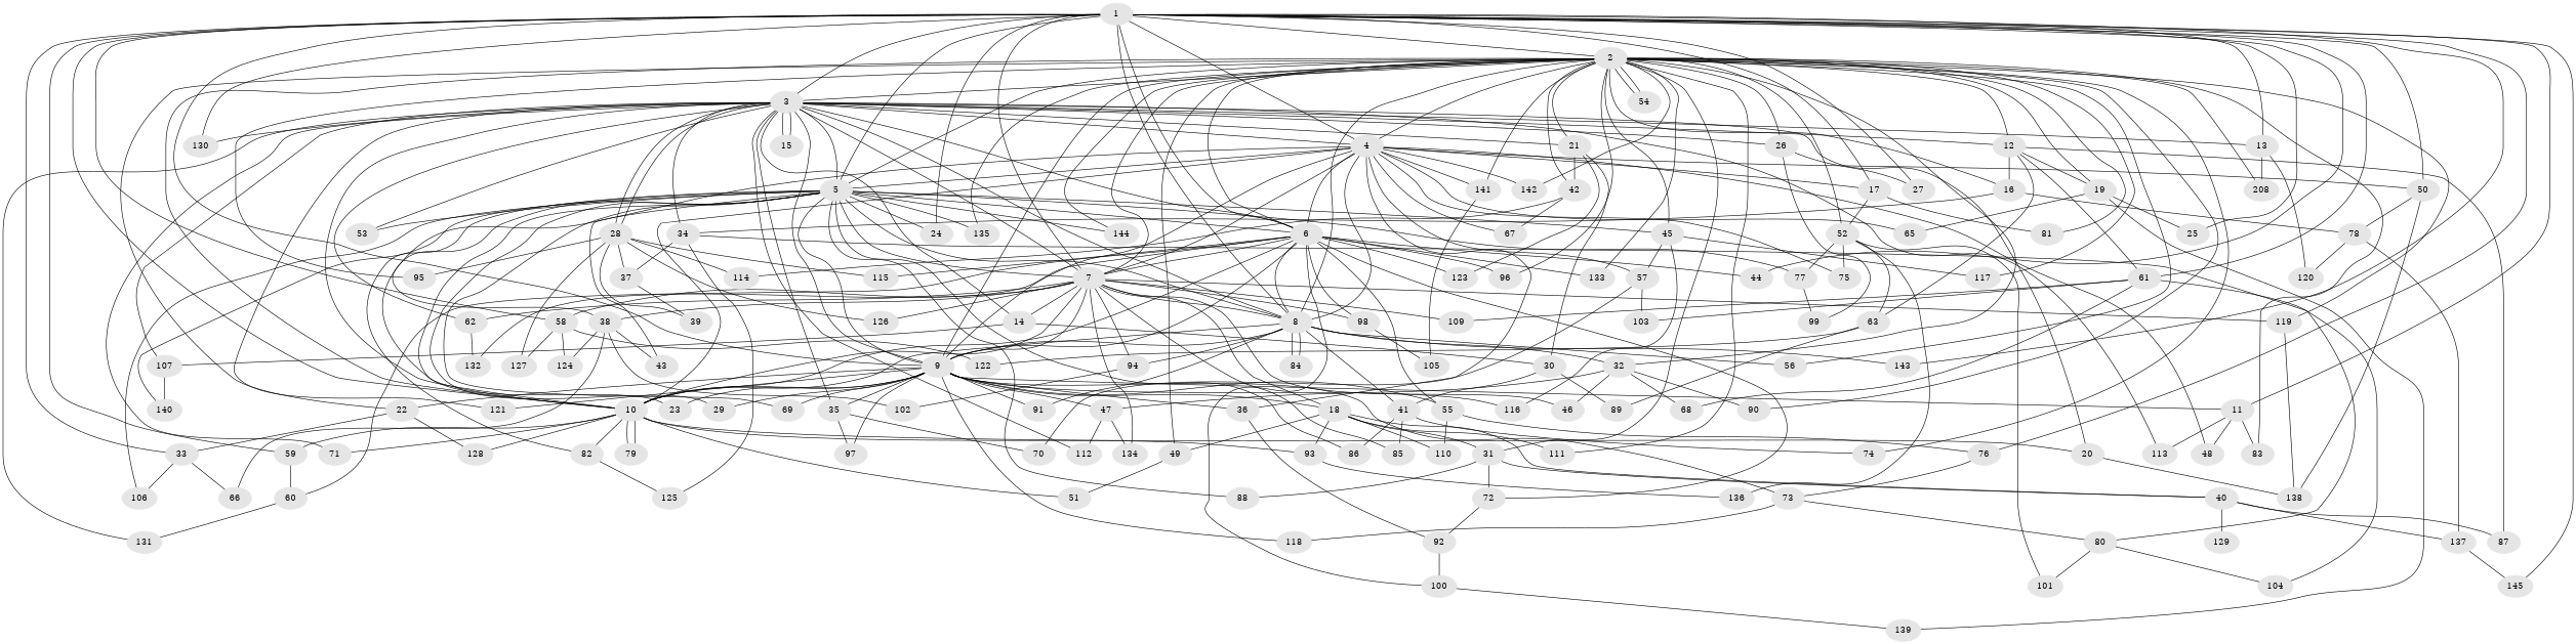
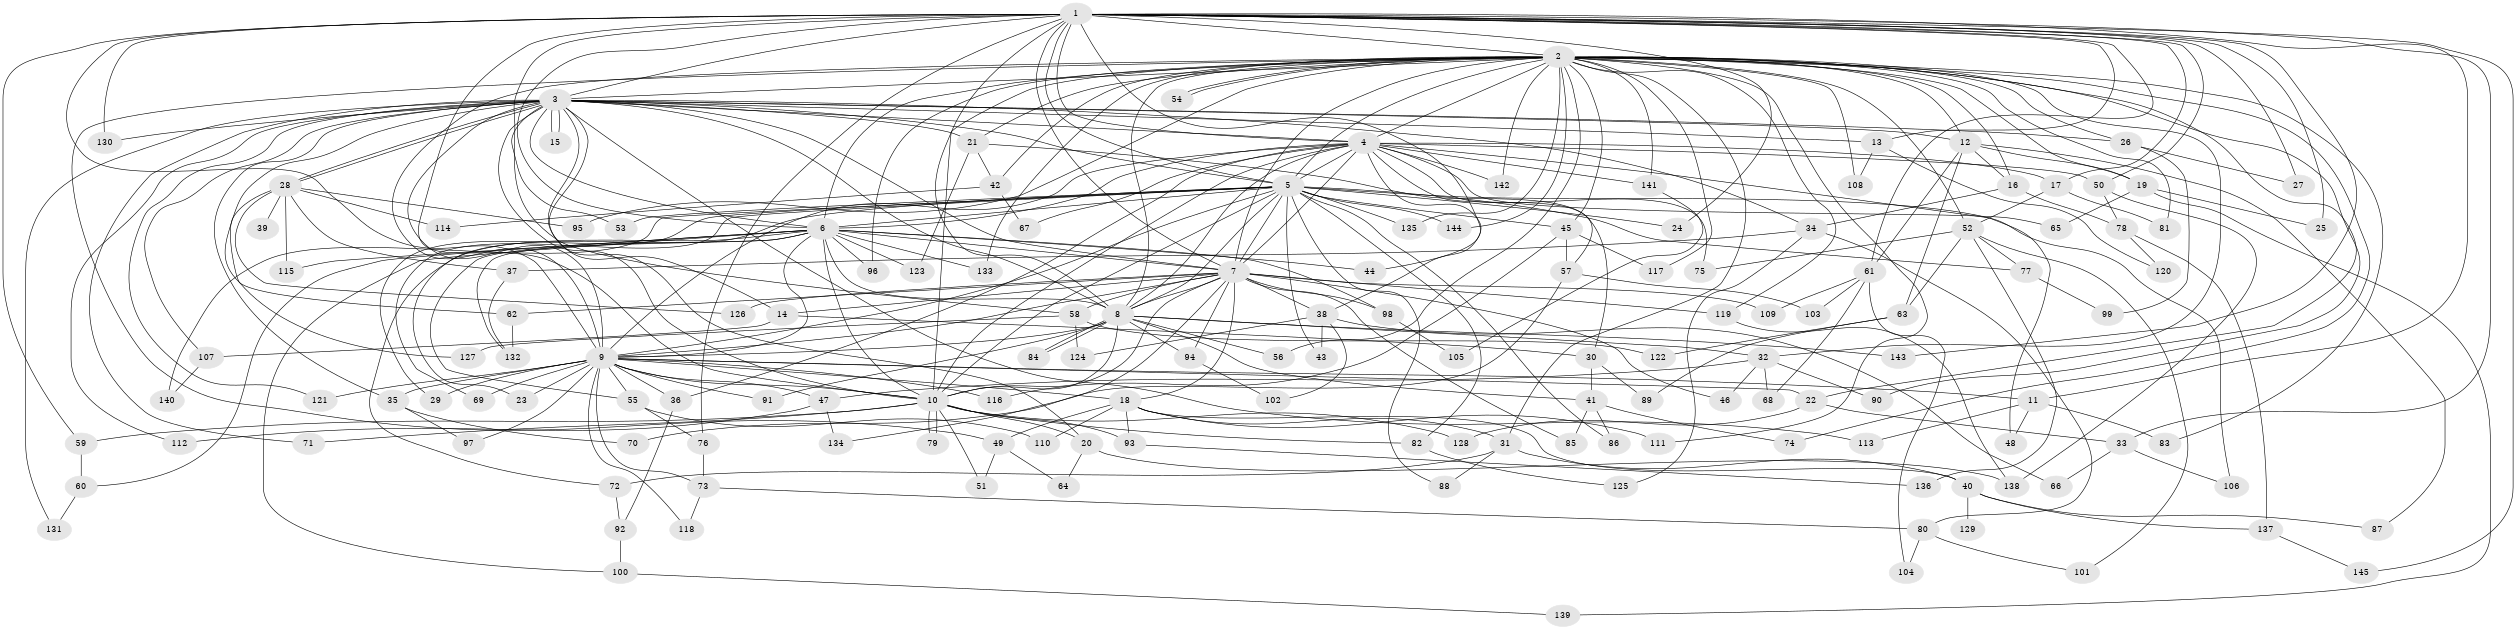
  graph {
    node [color=gray90 style=filled]
    1
    2
    3
    4
    5
    6
    7
    8
    9
    10
    11
    13
    17
    24
    25
    27
    33
    44
    50
    58
    59
    61
    76
    130
    143
    145
    12
    16
    19
    21
    22
    26
    31
    32
    42
    45
    49
    52
    54
    56
    74
    81
    83
    90
    95
    96
-   108 [label=208]
+   108
    111
    117
    119
    133
    135
    141
    142
    144
    14
    15
    20
    28
    34
    35
    53
    62
    71
    107
    112
    113
    121
    131
    36
    38
    48
    57
    65
    67
    75
    23
    29
    43
    69
    77
    82
    86
    88
    106
    140
    55
    60
    72
    98
    100
    115
    123
    132
    18
    46
    85
    94
    109
    126
    134
    41
    84
    91
    47
    73
    97
    116
    118
    51
    79
    93
    128
    120
    66
    78
    138
    127
    124
    122
    68
    103
    104
    63
    87
    139
    30
    99
    40
    114
+   64
    101
    136
    105
    37
    39
    80
    125
    70
    92
    102
    110
    89
    137
    129
    1 -- 2
    1 -- 3
    1 -- 4
    1 -- 5
    1 -- 6
    1 -- 7
    1 -- 8
    1 -- 9
    1 -- 10
    1 -- 11
    1 -- 13
    1 -- 17
    1 -- 24
    1 -- 25
    1 -- 27
    1 -- 33
    1 -- 44
    1 -- 50
    1 -- 58
    1 -- 59
    1 -- 61
    1 -- 76
    1 -- 130
    1 -- 143
    1 -- 145
    2 -- 3
    2 -- 4
    2 -- 5
    2 -- 6
    2 -- 7
    2 -- 8
    2 -- 9
    2 -- 10
    2 -- 12
    2 -- 16
    2 -- 19
    2 -- 21
    2 -- 22
    2 -- 26
    2 -- 31
    2 -- 32
    2 -- 42
    2 -- 45
    2 -- 49
    2 -- 52
    2 -- 54
    2 -- 54
    2 -- 56
    2 -- 74
    2 -- 81
    2 -- 83
    2 -- 90
    2 -- 95
    2 -- 96
    2 -- 108
    2 -- 111
    2 -- 117
    2 -- 119
    2 -- 133
    2 -- 135
    2 -- 141
    2 -- 142
    2 -- 144
    3 -- 4
    3 -- 5
    3 -- 6
    3 -- 7
    3 -- 8
    3 -- 9
    3 -- 10
    3 -- 13
    3 -- 130
    3 -- 12
    3 -- 21
    3 -- 26
    3 -- 14
    3 -- 15
    3 -- 15
    3 -- 20
    3 -- 28
    3 -- 28
    3 -- 34
    3 -- 35
    3 -- 53
    3 -- 62
    3 -- 71
    3 -- 107
    3 -- 112
    3 -- 113
    3 -- 121
    3 -- 131
    4 -- 5
    4 -- 6
    4 -- 7
    4 -- 8
    4 -- 9
    4 -- 10
    4 -- 17
    4 -- 50
    4 -- 141
    4 -- 142
    4 -- 36
    4 -- 38
    4 -- 48
    4 -- 57
    4 -- 65
    4 -- 67
    4 -- 75
    5 -- 6
    5 -- 7
    5 -- 8
    5 -- 9
    5 -- 10
    5 -- 24
    5 -- 45
    5 -- 135
    5 -- 144
    5 -- 53
    5 -- 23
    5 -- 29
    5 -- 43
    5 -- 69
    5 -- 77
    5 -- 82
    5 -- 86
    5 -- 88
    5 -- 106
    5 -- 140
    6 -- 7
    6 -- 8
    6 -- 9
    6 -- 10
    6 -- 44
    6 -- 96
    6 -- 133
    6 -- 55
    6 -- 60
    6 -- 72
    6 -- 98
    6 -- 100
    6 -- 115
    6 -- 123
    6 -- 132
    7 -- 8
    7 -- 9
    7 -- 10
    7 -- 58
    7 -- 119
    7 -- 14
    7 -- 62
    7 -- 38
    7 -- 98
    7 -- 18
    7 -- 46
    7 -- 85
    7 -- 94
    7 -- 109
    7 -- 126
    7 -- 134
    8 -- 9
    8 -- 10
    8 -- 143
    8 -- 32
    8 -- 56
    8 -- 94
    8 -- 41
    8 -- 84
    8 -- 84
    8 -- 91
    9 -- 10
    9 -- 11
    9 -- 22
    9 -- 35
    9 -- 121
    9 -- 36
    9 -- 23
    9 -- 29
    9 -- 69
    9 -- 55
    9 -- 18
    9 -- 91
    9 -- 47
    9 -- 73
    9 -- 97
    9 -- 116
    9 -- 118
    10 -- 59
    10 -- 20
    10 -- 71
    10 -- 82
    10 -- 51
    10 -- 79
    10 -- 79
    10 -- 93
    10 -- 128
    11 -- 83
    11 -- 113
    11 -- 48
    13 -- 108
    13 -- 120
    17 -- 52
    17 -- 81
    33 -- 106
    33 -- 66
    50 -- 78
    50 -- 138
    58 -- 127
    58 -- 124
    58 -- 122
    59 -- 60
    61 -- 109
    61 -- 68
    61 -- 103
    61 -- 104
    76 -- 73
    12 -- 61
    12 -- 16
    12 -- 19
    12 -- 63
    12 -- 87
    16 -- 34
    16 -- 78
    19 -- 25
    19 -- 65
    19 -- 139
    21 -- 42
    21 -- 123
    21 -- 30
    22 -- 33
    22 -- 128
    26 -- 27
    26 -- 99
    31 -- 88
    31 -- 72
    31 -- 40
    32 -- 90
    32 -- 46
    32 -- 47
    32 -- 68
    42 -- 67
    42 -- 114
    45 -- 117
    45 -- 57
    45 -- 116
    49 -- 51
+   49 -- 64
    52 -- 75
    52 -- 77
    52 -- 63
    52 -- 101
    52 -- 136
    119 -- 138
    141 -- 105
    14 -- 107
    14 -- 30
    20 -- 138
+   20 -- 64
    28 -- 95
    28 -- 115
    28 -- 126
    28 -- 127
    28 -- 114
    28 -- 37
    28 -- 39
    34 -- 37
    34 -- 80
    34 -- 125
    35 -- 97
    35 -- 70
    62 -- 132
    107 -- 140
    36 -- 92
    38 -- 43
    38 -- 66
    38 -- 124
    38 -- 102
    57 -- 103
    57 -- 70
    77 -- 99
    82 -- 125
    55 -- 76
    55 -- 110
    60 -- 131
    72 -- 92
    98 -- 105
    100 -- 139
    18 -- 31
    18 -- 49
    18 -- 111
    18 -- 93
    18 -- 40
    18 -- 110
    94 -- 102
    41 -- 74
    41 -- 86
    41 -- 85
    47 -- 112
    47 -- 134
    73 -- 118
    73 -- 80
    93 -- 136
    78 -- 120
    78 -- 137
    63 -- 122
    63 -- 89
    30 -- 41
    30 -- 89
    40 -- 87
    40 -- 137
    40 -- 129
-   37 -- 39
+   37 -- 132
    80 -- 104
    80 -- 101
    92 -- 100
    137 -- 145
  }
